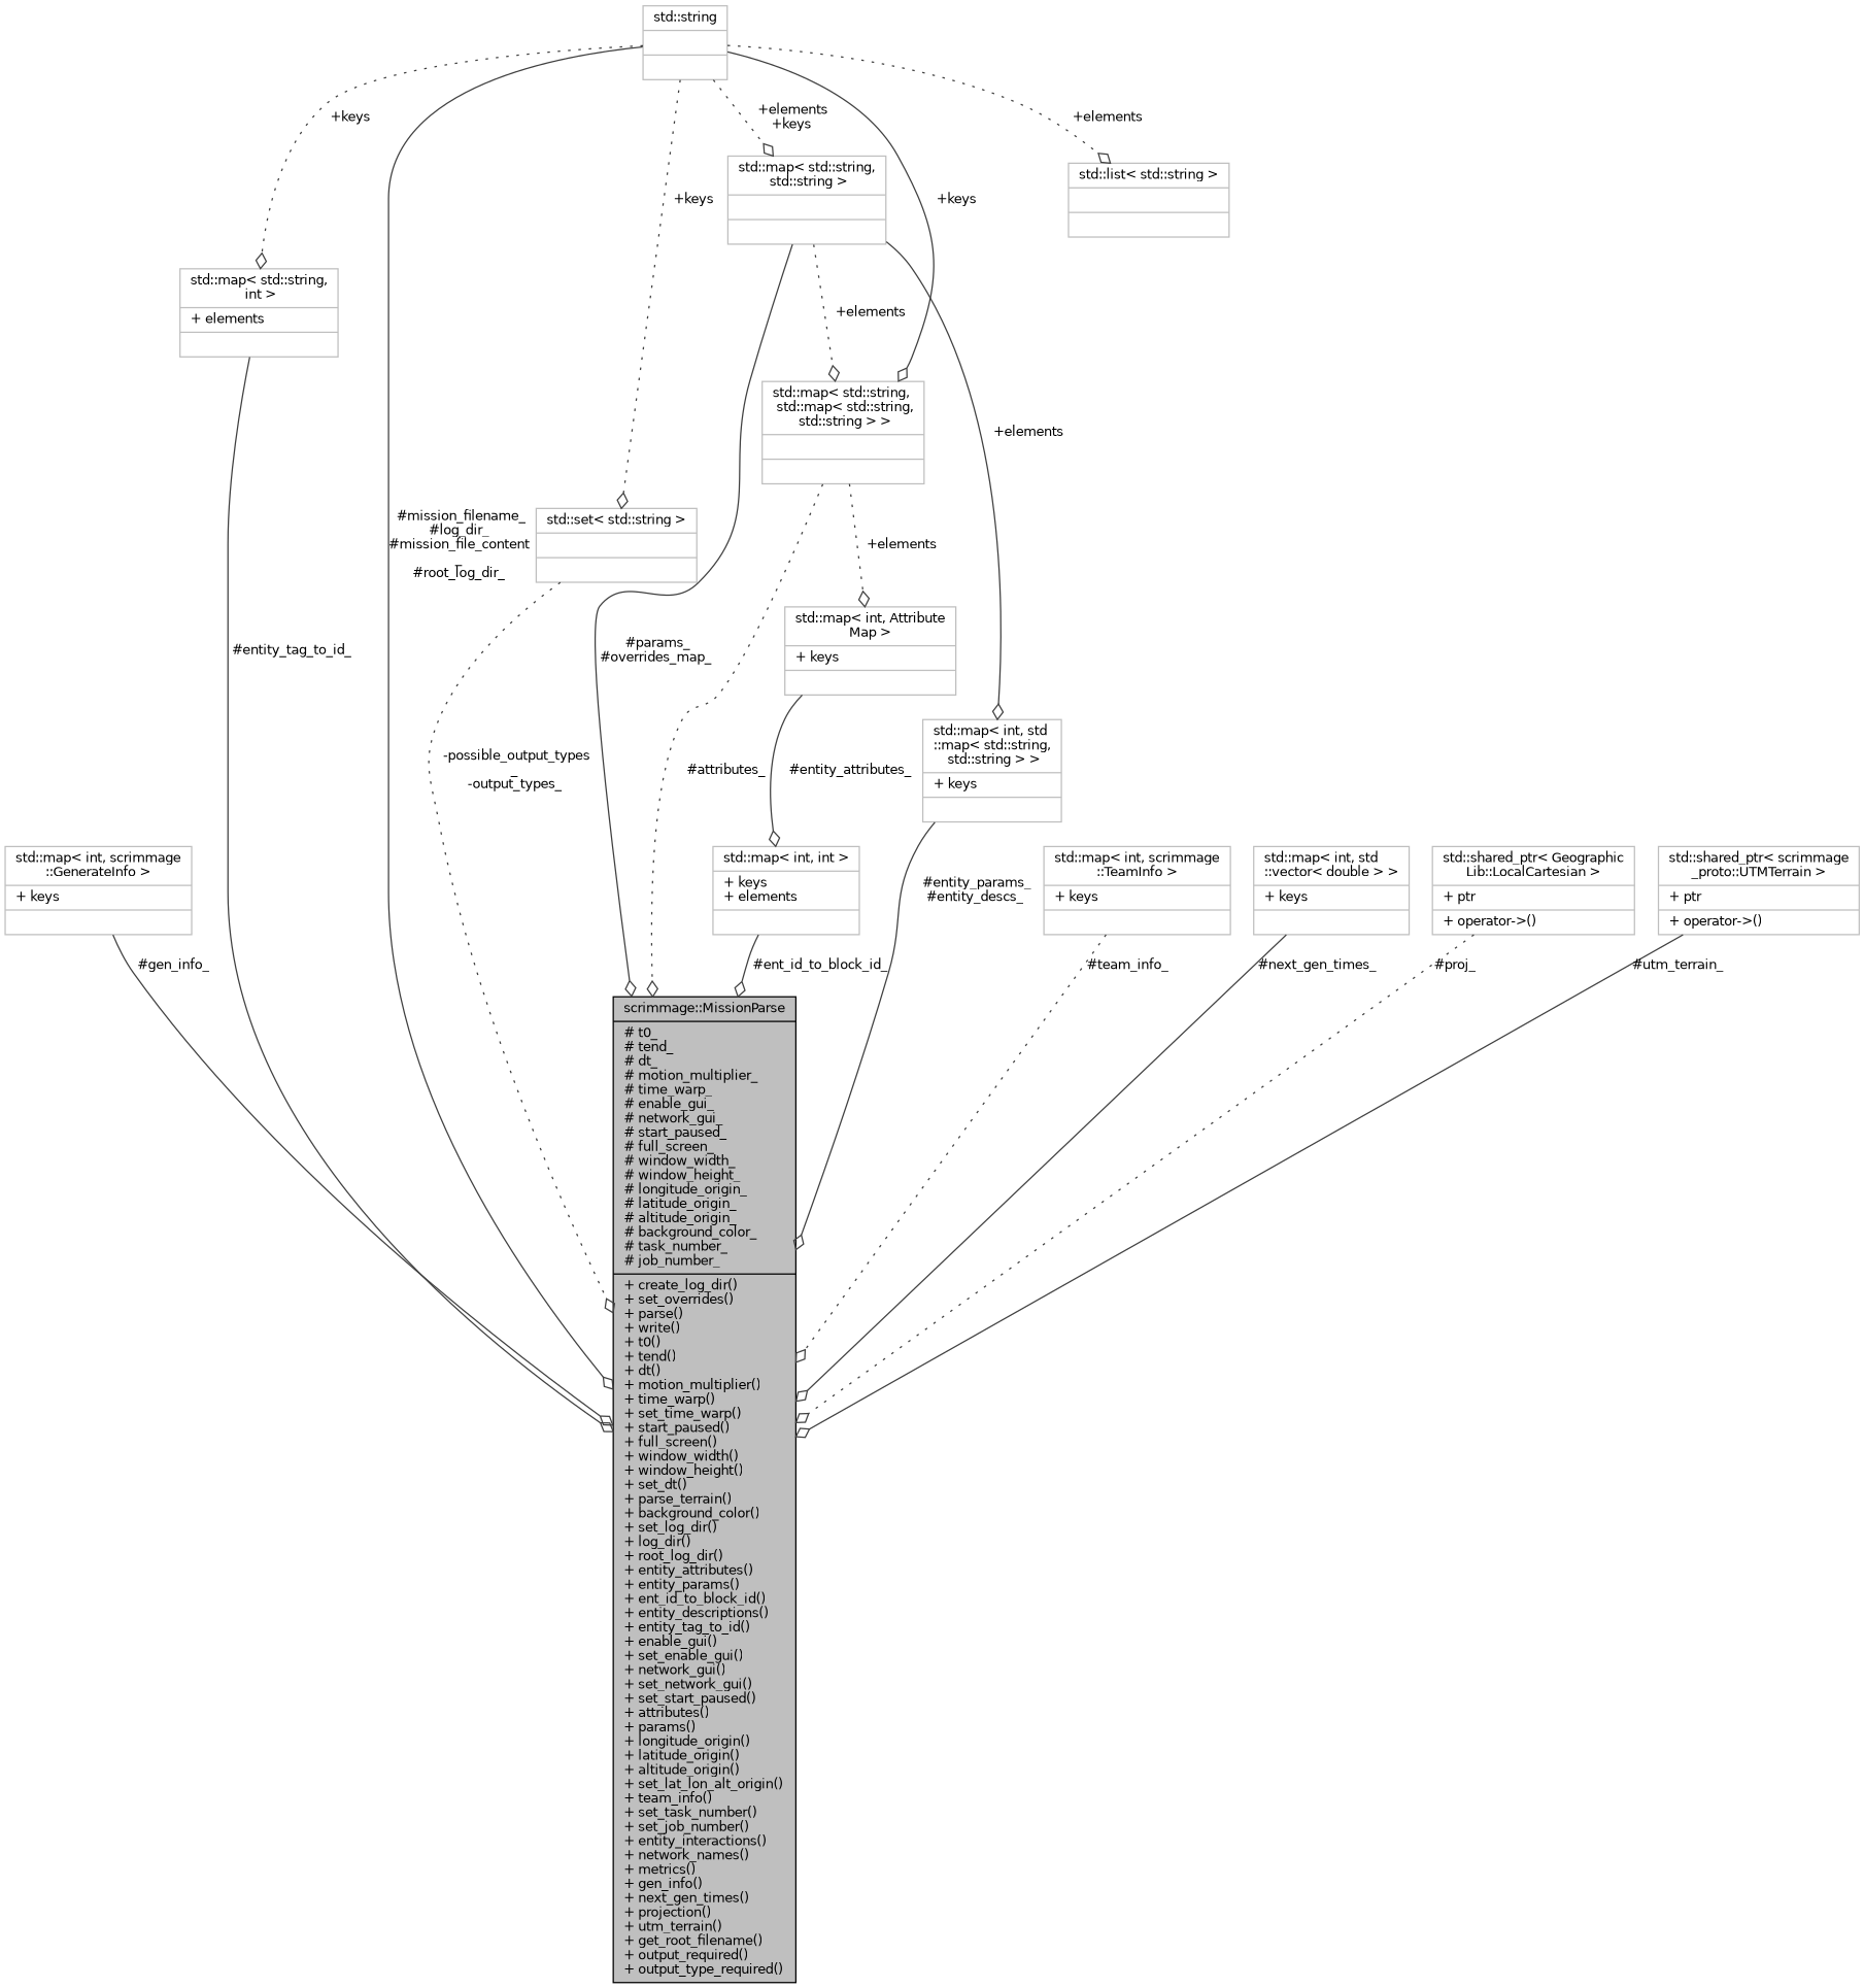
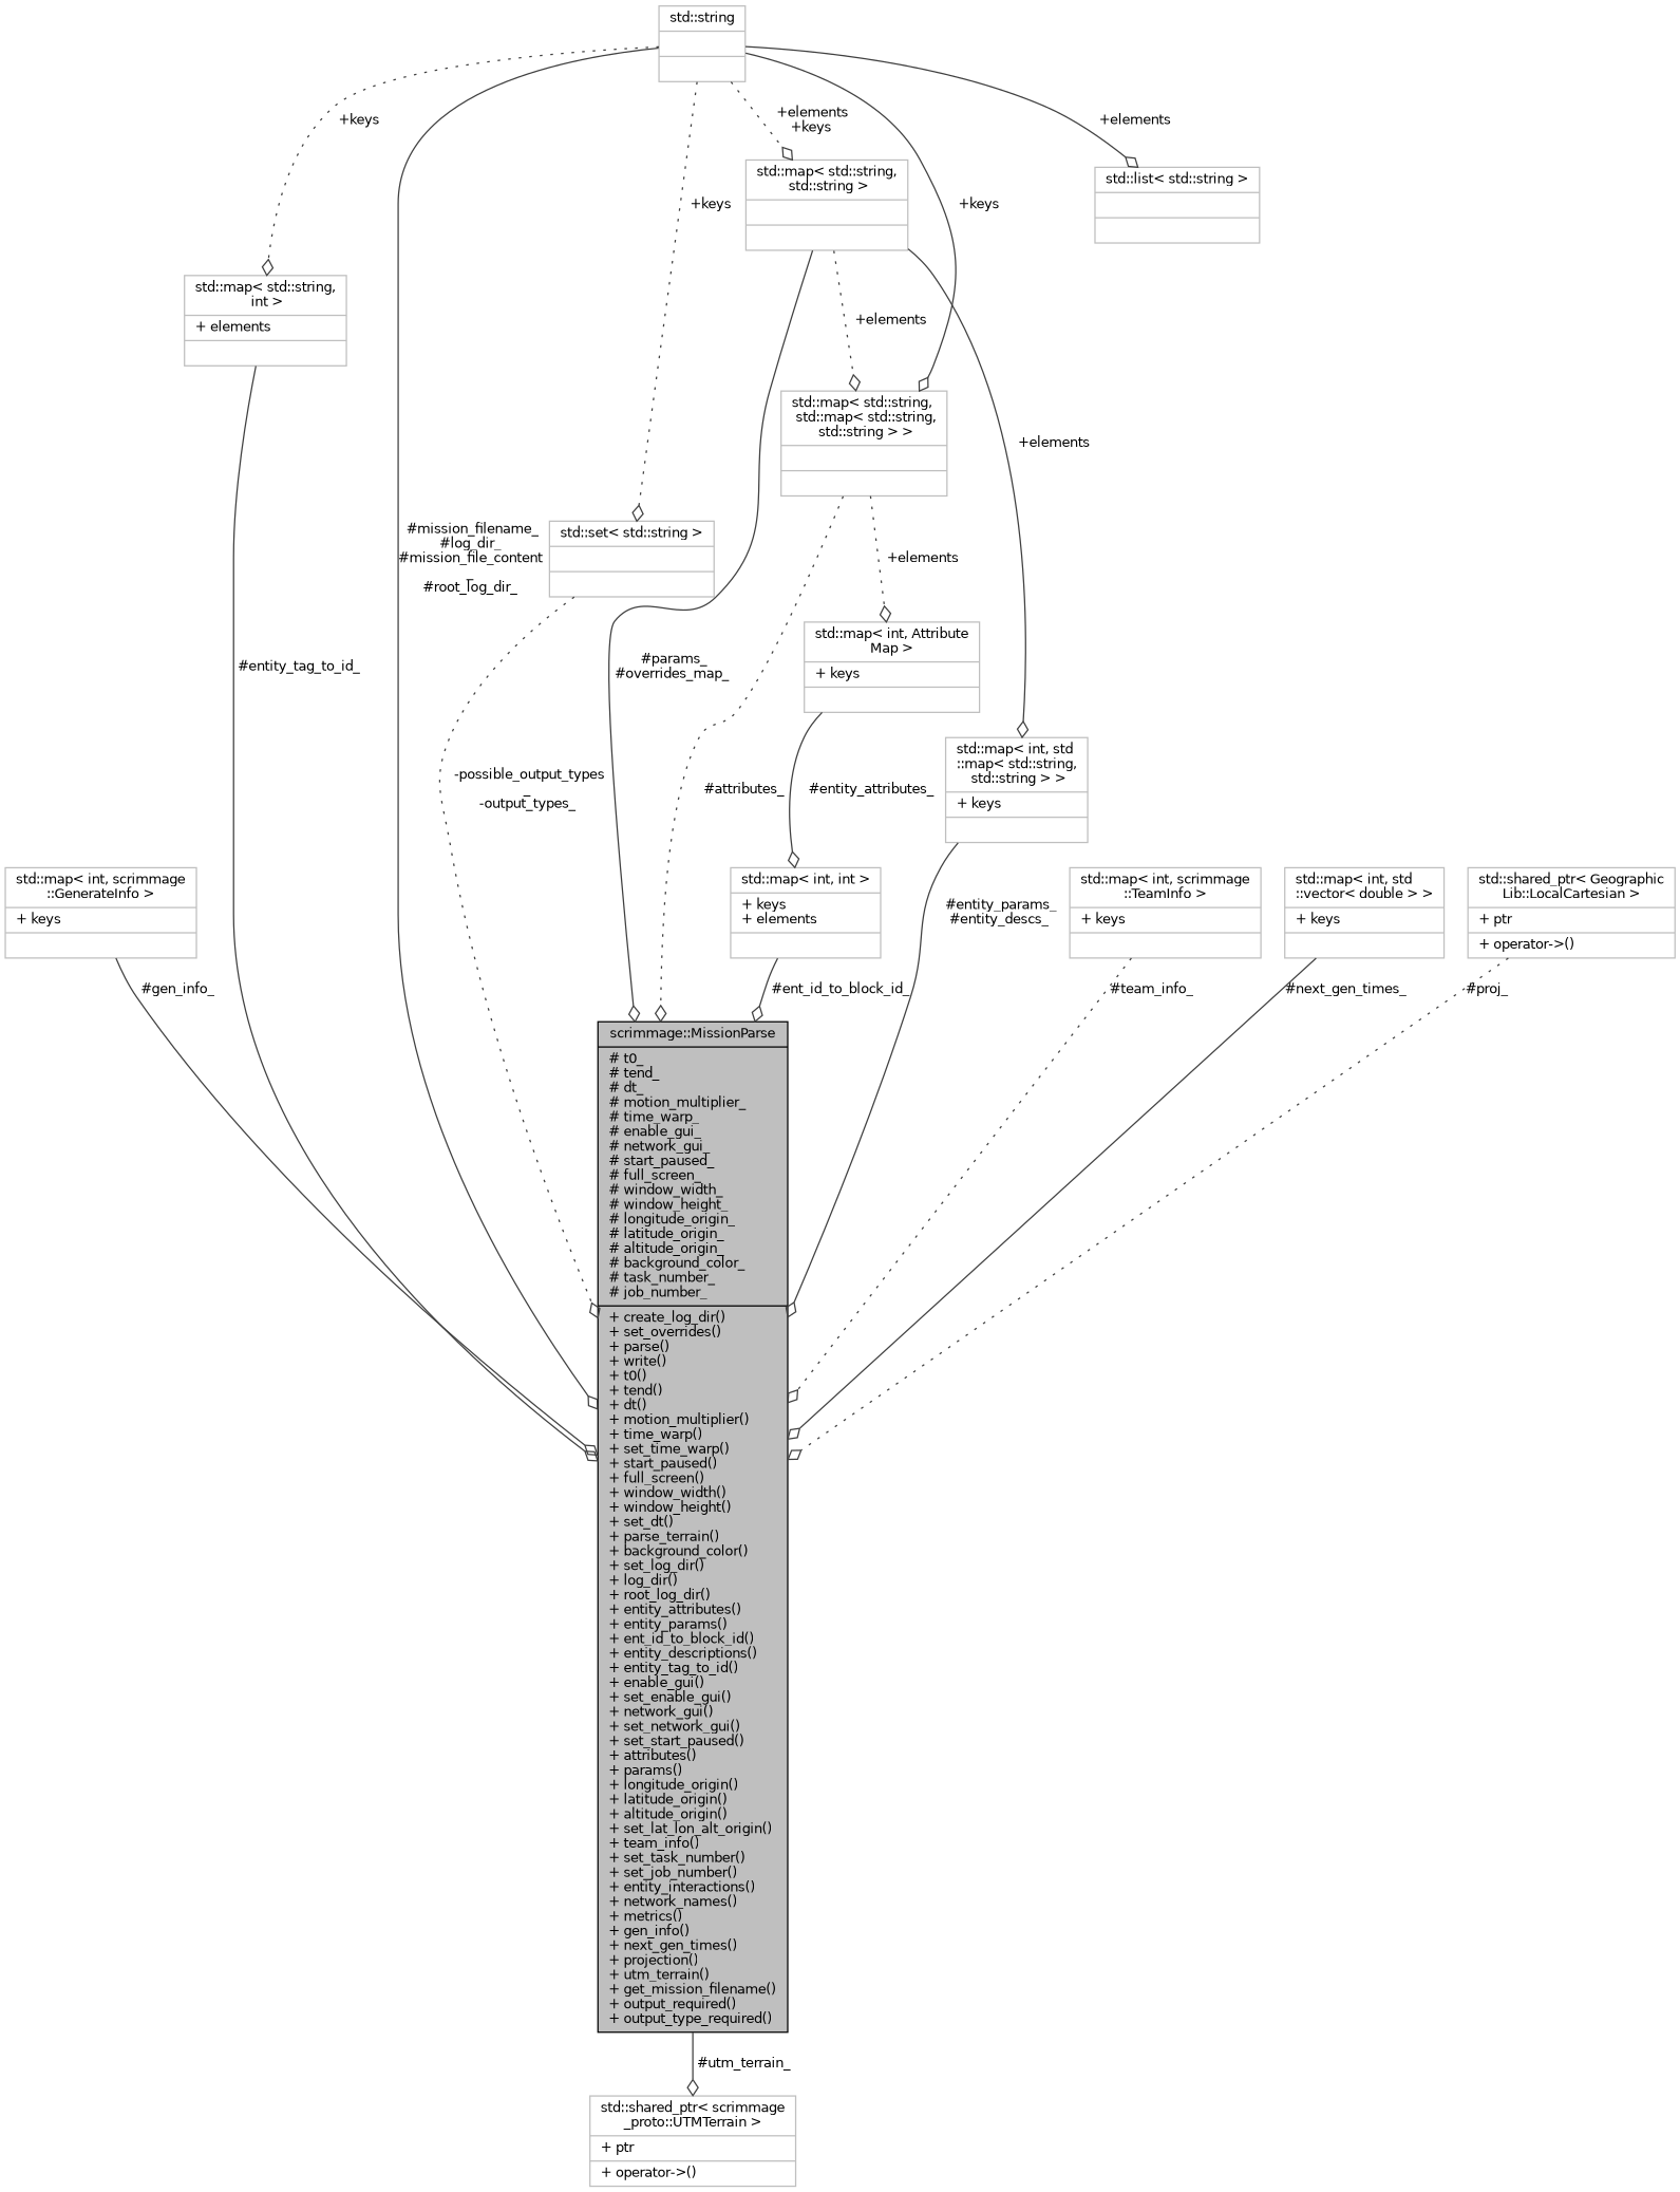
  digraph {
    node [color=grey75 fillcolor=white fontname=Helvetica fontsize=10 shape=record style=filled]
    edge [arrowhead=odiamond color=grey25 fontname=Helvetica fontsize=10 labelfontname=Helvetica labelfontsize=10 style=solid]
-   n1 [color=black fillcolor=grey75 fontcolor=black height=0.2 label="{scrimmage::MissionParse\n|# t0_\l# tend_\l# dt_\l# motion_multiplier_\l# time_warp_\l# enable_gui_\l# network_gui_\l# start_paused_\l# full_screen_\l# window_width_\l# window_height_\l# longitude_origin_\l# latitude_origin_\l# altitude_origin_\l# background_color_\l# task_number_\l# job_number_\l|+ create_log_dir()\l+ set_overrides()\l+ parse()\l+ write()\l+ t0()\l+ tend()\l+ dt()\l+ motion_multiplier()\l+ time_warp()\l+ set_time_warp()\l+ start_paused()\l+ full_screen()\l+ window_width()\l+ window_height()\l+ set_dt()\l+ parse_terrain()\l+ background_color()\l+ set_log_dir()\l+ log_dir()\l+ root_log_dir()\l+ entity_attributes()\l+ entity_params()\l+ ent_id_to_block_id()\l+ entity_descriptions()\l+ entity_tag_to_id()\l+ enable_gui()\l+ set_enable_gui()\l+ network_gui()\l+ set_network_gui()\l+ set_start_paused()\l+ attributes()\l+ params()\l+ longitude_origin()\l+ latitude_origin()\l+ altitude_origin()\l+ set_lat_lon_alt_origin()\l+ team_info()\l+ set_task_number()\l+ set_job_number()\l+ entity_interactions()\l+ network_names()\l+ metrics()\l+ gen_info()\l+ next_gen_times()\l+ projection()\l+ utm_terrain()\l+ get_root_filename()\l+ output_required()\l+ output_type_required()\l}" width=0.4]
+   n1 [color=black fillcolor=grey75 fontcolor=black height=0.2 label="{scrimmage::MissionParse\n|# t0_\l# tend_\l# dt_\l# motion_multiplier_\l# time_warp_\l# enable_gui_\l# network_gui_\l# start_paused_\l# full_screen_\l# window_width_\l# window_height_\l# longitude_origin_\l# latitude_origin_\l# altitude_origin_\l# background_color_\l# task_number_\l# job_number_\l|+ create_log_dir()\l+ set_overrides()\l+ parse()\l+ write()\l+ t0()\l+ tend()\l+ dt()\l+ motion_multiplier()\l+ time_warp()\l+ set_time_warp()\l+ start_paused()\l+ full_screen()\l+ window_width()\l+ window_height()\l+ set_dt()\l+ parse_terrain()\l+ background_color()\l+ set_log_dir()\l+ log_dir()\l+ root_log_dir()\l+ entity_attributes()\l+ entity_params()\l+ ent_id_to_block_id()\l+ entity_descriptions()\l+ entity_tag_to_id()\l+ enable_gui()\l+ set_enable_gui()\l+ network_gui()\l+ set_network_gui()\l+ set_start_paused()\l+ attributes()\l+ params()\l+ longitude_origin()\l+ latitude_origin()\l+ altitude_origin()\l+ set_lat_lon_alt_origin()\l+ team_info()\l+ set_task_number()\l+ set_job_number()\l+ entity_interactions()\l+ network_names()\l+ metrics()\l+ gen_info()\l+ next_gen_times()\l+ projection()\l+ utm_terrain()\l+ get_mission_filename()\l+ output_required()\l+ output_type_required()\l}" width=0.4]
    n2 [height=0.2 label="{std::map\< int, scrimmage\l::GenerateInfo \>\n|+ keys\l|}" width=0.4]
    n3 [height=0.2 label="{std::map\< std::string,\l int \>\n|+ elements\l|}" width=0.4]
    n4 [height=0.2 label="{std::string\n||}" width=0.4]
    n5 [height=0.2 label="{std::set\< std::string \>\n||}" width=0.4]
    n6 [height=0.2 label="{std::map\< std::string,\l std::string \>\n||}" width=0.4]
    n7 [height=0.2 label="{std::map\< std::string,\l std::map\< std::string,\l std::string \> \>\n||}" width=0.4]
    n8 [height=0.2 label="{std::list\< std::string \>\n||}" width=0.4]
    n9 [height=0.2 label="{std::map\< int, std\l::map\< std::string,\l std::string \> \>\n|+ keys\l|}" width=0.4]
    n10 [height=0.2 label="{std::map\< int, Attribute\lMap \>\n|+ keys\l|}" width=0.4]
    n11 [height=0.2 label="{std::map\< int, int \>\n|+ keys\l+ elements\l|}" width=0.4]
    n12 [height=0.2 label="{std::map\< int, scrimmage\l::TeamInfo \>\n|+ keys\l|}" width=0.4]
    n13 [height=0.2 label="{std::map\< int, std\l::vector\< double \> \>\n|+ keys\l|}" width=0.4]
    n14 [height=0.2 label="{std::shared_ptr\< Geographic\lLib::LocalCartesian \>\n|+ ptr\l|+ operator-\>()\l}" width=0.4]
    n15 [height=0.2 label="{std::shared_ptr\< scrimmage\l_proto::UTMTerrain \>\n|+ ptr\l|+ operator-\>()\l}" width=0.4]
    n2 -> n1 [label=" #gen_info_"]
    n3 -> n1 [label=" #entity_tag_to_id_"]
    n4 -> n1 [label=" #mission_filename_\n#log_dir_\n#mission_file_content\l_\n#root_log_dir_"]
    n4 -> n3 [label=" +keys" style=dotted]
    n4 -> n5 [label=" +keys" style=dotted]
    n4 -> n6 [label=" +elements\n+keys" style=dotted]
    n4 -> n7 [label=" +keys"]
-   n4 -> n8 [label=" +elements" style=dotted]
+   n4 -> n8 [label=" +elements"]
    n5 -> n1 [label=" -possible_output_types\l_\n-output_types_" style=dotted]
    n6 -> n1 [label=" #params_\n#overrides_map_"]
    n6 -> n7 [label=" +elements" style=dotted]
    n6 -> n9 [label=" +elements"]
    n7 -> n1 [label=" #attributes_" style=dotted]
    n7 -> n10 [label=" +elements" style=dotted]
    n9 -> n1 [label=" #entity_params_\n#entity_descs_"]
    n10 -> n11 [label=" #entity_attributes_"]
    n11 -> n1 [label=" #ent_id_to_block_id_"]
    n12 -> n1 [label=" #team_info_" style=dotted]
    n13 -> n1 [label=" #next_gen_times_"]
    n14 -> n1 [label=" #proj_" style=dotted]
-   n15 -> n1 [label=" #utm_terrain_"]
+   n1 -> n15 [label=" #utm_terrain_"]
  }
